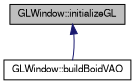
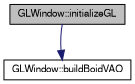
  digraph {
    rankdir=TB
    node [color=black fontname=FreeSans fontsize=10 shape=record style=filled]
    n1 [fillcolor=grey75 fontcolor=black height=0.2 label="GLWindow::initializeGL" width=0.4]
    n2 [fillcolor=white height=0.2 label="GLWindow::buildBoidVAO" width=0.4]
-   n2 -> n1 [color=midnightblue fontname=FreeSans fontsize=10 labelfontname=FreeSans labelfontsize=10 style=solid]
+   n1 -> n2 [color=midnightblue fontname=FreeSans fontsize=10 labelfontname=FreeSans labelfontsize=10 style=solid]
  }
